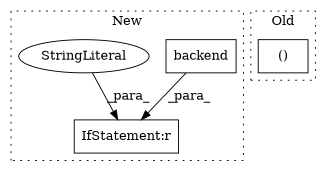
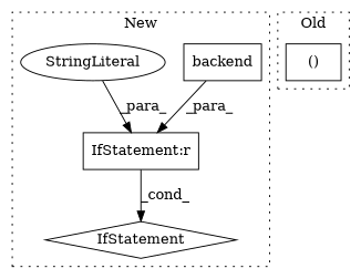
  digraph {
    node [shape=box]
    n1 [a=32 l=9 label=backend s=6249]
+   n2 [a=25 l="4,2" label=IfStatement s="6231,6274" shape=diamond]
    n3 [a=27 l=4 label="IfStatement:r" s=6258]
    n4 [a=45 l=12 label=StringLiteral s=6262 shape=ellipse]
    n5 [a=106 l=86 label="()" s=2729]
    subgraph cluster_1 {
      label=New
      style=dotted
      n1
+     n2
      n3
      n4
    }
    subgraph cluster_2 {
      label=Old
      style=dotted
      n5
    }
    n1 -> n3 [label=_para_]
+   n3 -> n2 [label=_cond_]
    n4 -> n3 [label=_para_]
  }
